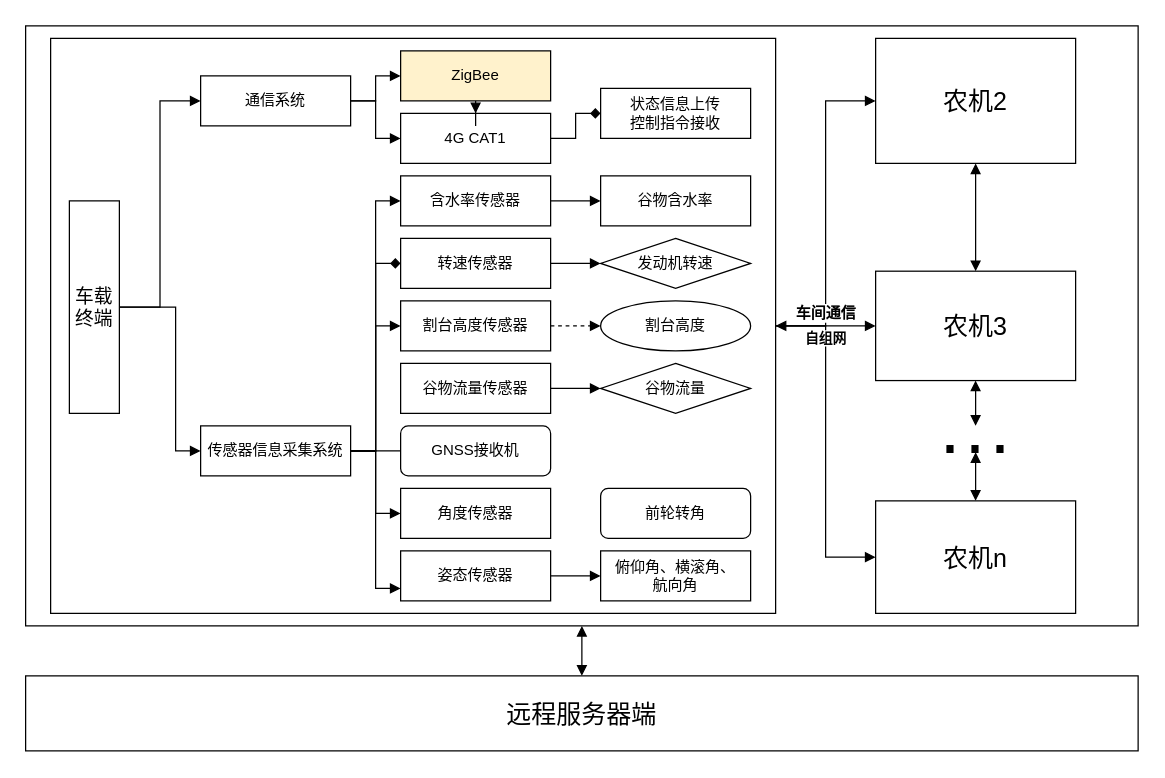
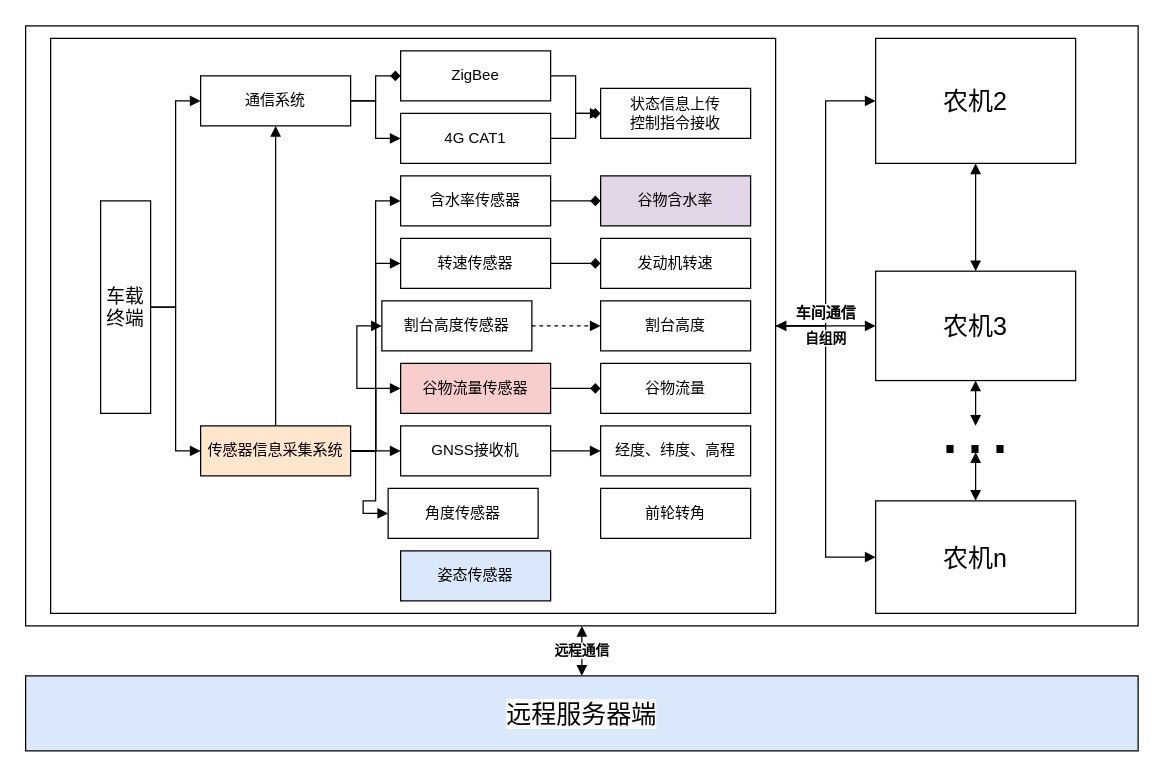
  <mxCell id="0" />
  <mxCell id="1" parent="0" />
  <mxCell id="2" style="edgeStyle=orthogonalEdgeStyle;rounded=0;orthogonalLoop=1;jettySize=auto;html=1;entryX=0.5;entryY=0;entryDx=0;entryDy=0;strokeColor=default;align=center;verticalAlign=middle;fontFamily=Helvetica;fontSize=11;fontColor=default;labelBackgroundColor=default;endArrow=block;endFill=1;startArrow=block;startFill=1;" parent="1" source="3" target="54" edge="1"><mxGeometry relative="1" as="geometry" /></mxCell>
  <mxCell id="3" value="" style="rounded=0;whiteSpace=wrap;html=1;fontFamily=Helvetica;fontSize=11;fontColor=default;labelBackgroundColor=default;" parent="1" vertex="1"><mxGeometry x="20" y="20" width="890" height="480" as="geometry" /></mxCell>
  <mxCell id="4" value="" style="edgeStyle=orthogonalEdgeStyle;rounded=0;orthogonalLoop=1;jettySize=auto;html=1;strokeColor=default;align=center;verticalAlign=middle;fontFamily=Helvetica;fontSize=11;fontColor=default;labelBackgroundColor=default;endArrow=block;endFill=1;" parent="1" source="7" target="38" edge="1"><mxGeometry relative="1" as="geometry" /></mxCell>
  <mxCell id="5" style="edgeStyle=orthogonalEdgeStyle;rounded=0;orthogonalLoop=1;jettySize=auto;html=1;entryX=0;entryY=0.5;entryDx=0;entryDy=0;strokeColor=default;align=center;verticalAlign=middle;fontFamily=Helvetica;fontSize=11;fontColor=default;labelBackgroundColor=default;endArrow=block;endFill=1;" parent="1" source="7" target="35" edge="1"><mxGeometry relative="1" as="geometry" /></mxCell>
  <mxCell id="6" style="edgeStyle=orthogonalEdgeStyle;rounded=0;orthogonalLoop=1;jettySize=auto;html=1;entryX=0;entryY=0.5;entryDx=0;entryDy=0;strokeColor=default;align=center;verticalAlign=middle;fontFamily=Helvetica;fontSize=11;fontColor=default;labelBackgroundColor=default;endArrow=block;endFill=1;startArrow=block;startFill=1;" parent="1" source="7" target="40" edge="1"><mxGeometry relative="1" as="geometry" /></mxCell>
  <mxCell id="7" value="" style="rounded=0;whiteSpace=wrap;html=1;fontFamily=Helvetica;fontSize=11;fontColor=default;labelBackgroundColor=default;" parent="1" vertex="1"><mxGeometry x="40" y="30" width="580" height="460" as="geometry" /></mxCell>
  <mxCell id="8" style="edgeStyle=orthogonalEdgeStyle;rounded=0;orthogonalLoop=1;jettySize=auto;html=1;entryX=0;entryY=0.5;entryDx=0;entryDy=0;strokeColor=default;align=center;verticalAlign=middle;fontFamily=Helvetica;fontSize=11;fontColor=default;labelBackgroundColor=default;endArrow=block;endFill=1;" parent="1" source="9" target="12" edge="1"><mxGeometry relative="1" as="geometry" /></mxCell>
- <mxCell id="9" value="&lt;font style=&quot;font-size: 15px;&quot;&gt;车载终端&lt;/font&gt;" style="rounded=0;whiteSpace=wrap;html=1;" parent="1" vertex="1"><mxGeometry x="55" y="160" width="40" height="170" as="geometry" /></mxCell>
+ <mxCell id="9" value="&lt;font style=&quot;font-size: 15px;&quot;&gt;车载终端&lt;/font&gt;" style="rounded=0;whiteSpace=wrap;html=1;" parent="1" vertex="1"><mxGeometry x="80" y="160" width="40" height="170" as="geometry" /></mxCell>
  <mxCell id="10" value="" style="edgeStyle=orthogonalEdgeStyle;rounded=0;orthogonalLoop=1;jettySize=auto;html=1;strokeColor=default;align=center;verticalAlign=middle;fontFamily=Helvetica;fontSize=11;fontColor=default;labelBackgroundColor=default;endArrow=block;endFill=1;" parent="1" source="12" target="22" edge="1"><mxGeometry relative="1" as="geometry" /></mxCell>
- <mxCell id="11" style="edgeStyle=orthogonalEdgeStyle;rounded=0;orthogonalLoop=1;jettySize=auto;html=1;entryX=0;entryY=0.5;entryDx=0;entryDy=0;strokeColor=default;align=center;verticalAlign=middle;fontFamily=Helvetica;fontSize=11;fontColor=default;labelBackgroundColor=default;endArrow=block;endFill=1;" parent="1" source="12" target="24" edge="1"><mxGeometry relative="1" as="geometry" /></mxCell>
+ <mxCell id="11" style="edgeStyle=orthogonalEdgeStyle;rounded=0;orthogonalLoop=1;jettySize=auto;html=1;entryX=0;entryY=0.5;entryDx=0;entryDy=0;strokeColor=default;align=center;verticalAlign=middle;fontFamily=Helvetica;fontSize=11;fontColor=default;labelBackgroundColor=default;endArrow=diamond;endFill=1;" parent="1" source="12" target="24" edge="1"><mxGeometry relative="1" as="geometry" /></mxCell>
  <mxCell id="12" value="通信系统" style="rounded=0;whiteSpace=wrap;html=1;" parent="1" vertex="1"><mxGeometry x="160" y="60" width="120" height="40" as="geometry" /></mxCell>
- <mxCell id="13" style="edgeStyle=orthogonalEdgeStyle;rounded=0;orthogonalLoop=1;jettySize=auto;html=1;entryX=0;entryY=0.5;entryDx=0;entryDy=0;strokeColor=default;align=center;verticalAlign=middle;fontFamily=Helvetica;fontSize=11;fontColor=default;labelBackgroundColor=default;endArrow=none;endFill=1;" parent="1" source="20" target="26" edge="1"><mxGeometry relative="1" as="geometry" /></mxCell>
+ <mxCell id="13" style="edgeStyle=orthogonalEdgeStyle;rounded=0;orthogonalLoop=1;jettySize=auto;html=1;entryX=0;entryY=0.5;entryDx=0;entryDy=0;strokeColor=default;align=center;verticalAlign=middle;fontFamily=Helvetica;fontSize=11;fontColor=default;labelBackgroundColor=default;endArrow=block;endFill=1;" parent="1" source="20" target="26" edge="1"><mxGeometry relative="1" as="geometry" /></mxCell>
  <mxCell id="14" style="edgeStyle=orthogonalEdgeStyle;rounded=0;orthogonalLoop=1;jettySize=auto;html=1;entryX=0;entryY=0.5;entryDx=0;entryDy=0;strokeColor=default;align=center;verticalAlign=middle;fontFamily=Helvetica;fontSize=11;fontColor=default;labelBackgroundColor=default;endArrow=block;endFill=1;" parent="1" source="20" target="27" edge="1"><mxGeometry relative="1" as="geometry" /></mxCell>
- <mxCell id="15" style="edgeStyle=orthogonalEdgeStyle;rounded=0;orthogonalLoop=1;jettySize=auto;html=1;entryX=0;entryY=0.75;entryDx=0;entryDy=0;strokeColor=default;align=center;verticalAlign=middle;fontFamily=Helvetica;fontSize=11;fontColor=default;labelBackgroundColor=default;endArrow=block;endFill=1;" parent="1" source="20" target="29" edge="1"><mxGeometry relative="1" as="geometry" /></mxCell>
+ <mxCell id="15" style="edgeStyle=orthogonalEdgeStyle;rounded=0;orthogonalLoop=1;jettySize=auto;html=1;strokeColor=default;align=center;verticalAlign=middle;fontFamily=Helvetica;fontSize=11;fontColor=default;labelBackgroundColor=default;endArrow=block;endFill=1;" parent="1" source="20" target="12" edge="1"><mxGeometry relative="1" as="geometry" /></mxCell>
+ <mxCell id="16" style="edgeStyle=orthogonalEdgeStyle;rounded=0;orthogonalLoop=1;jettySize=auto;html=1;entryX=0;entryY=0.5;entryDx=0;entryDy=0;strokeColor=default;align=center;verticalAlign=middle;fontFamily=Helvetica;fontSize=11;fontColor=default;labelBackgroundColor=default;endArrow=block;endFill=1;" parent="1" source="20" target="43" edge="1"><mxGeometry relative="1" as="geometry" /></mxCell>
  <mxCell id="17" style="edgeStyle=orthogonalEdgeStyle;rounded=0;orthogonalLoop=1;jettySize=auto;html=1;entryX=0;entryY=0.5;entryDx=0;entryDy=0;strokeColor=default;align=center;verticalAlign=middle;fontFamily=Helvetica;fontSize=11;fontColor=default;labelBackgroundColor=default;endArrow=block;endFill=1;" parent="1" source="20" target="45" edge="1"><mxGeometry relative="1" as="geometry" /></mxCell>
- <mxCell id="18" style="edgeStyle=orthogonalEdgeStyle;rounded=0;orthogonalLoop=1;jettySize=auto;html=1;entryX=0;entryY=0.5;entryDx=0;entryDy=0;strokeColor=default;align=center;verticalAlign=middle;fontFamily=Helvetica;fontSize=11;fontColor=default;labelBackgroundColor=default;endArrow=diamond;endFill=1;" parent="1" source="20" target="47" edge="1"><mxGeometry relative="1" as="geometry" /></mxCell>
+ <mxCell id="18" style="edgeStyle=orthogonalEdgeStyle;rounded=0;orthogonalLoop=1;jettySize=auto;html=1;entryX=0;entryY=0.5;entryDx=0;entryDy=0;strokeColor=default;align=center;verticalAlign=middle;fontFamily=Helvetica;fontSize=11;fontColor=default;labelBackgroundColor=default;endArrow=block;endFill=1;" parent="1" source="20" target="47" edge="1"><mxGeometry relative="1" as="geometry" /></mxCell>
  <mxCell id="19" style="edgeStyle=orthogonalEdgeStyle;rounded=0;orthogonalLoop=1;jettySize=auto;html=1;entryX=0;entryY=0.5;entryDx=0;entryDy=0;strokeColor=default;align=center;verticalAlign=middle;fontFamily=Helvetica;fontSize=11;fontColor=default;labelBackgroundColor=default;endArrow=block;endFill=1;" parent="1" source="20" target="52" edge="1"><mxGeometry relative="1" as="geometry" /></mxCell>
- <mxCell id="20" value="传感器信息采集系统" style="rounded=0;whiteSpace=wrap;html=1;" parent="1" vertex="1"><mxGeometry x="160" y="340" width="120" height="40" as="geometry" /></mxCell>
+ <mxCell id="20" value="传感器信息采集系统" style="rounded=0;whiteSpace=wrap;html=1;fillColor=#ffe6cc;" parent="1" vertex="1"><mxGeometry x="160" y="340" width="120" height="40" as="geometry" /></mxCell>
  <mxCell id="21" style="edgeStyle=orthogonalEdgeStyle;rounded=0;orthogonalLoop=1;jettySize=auto;html=1;entryX=0;entryY=0.5;entryDx=0;entryDy=0;strokeColor=default;align=center;verticalAlign=middle;fontFamily=Helvetica;fontSize=11;fontColor=default;labelBackgroundColor=default;endArrow=diamond;endFill=1;" parent="1" source="22" target="34" edge="1"><mxGeometry relative="1" as="geometry" /></mxCell>
  <mxCell id="22" value="4G CAT1" style="whiteSpace=wrap;html=1;rounded=0;" parent="1" vertex="1"><mxGeometry x="320" y="90" width="120" height="40" as="geometry" /></mxCell>
- <mxCell id="23" style="edgeStyle=orthogonalEdgeStyle;rounded=0;orthogonalLoop=1;jettySize=auto;html=1;strokeColor=default;align=center;verticalAlign=middle;fontFamily=Helvetica;fontSize=11;fontColor=default;labelBackgroundColor=default;endArrow=block;endFill=1;" parent="1" source="24" target="22" edge="1"><mxGeometry relative="1" as="geometry" /></mxCell>
- <mxCell id="24" value="ZigBee" style="whiteSpace=wrap;html=1;rounded=0;fillColor=#fff2cc;" parent="1" vertex="1"><mxGeometry x="320" y="40" width="120" height="40" as="geometry" /></mxCell>
- <mxCell id="26" value="GNSS接收机" style="whiteSpace=wrap;html=1;rounded=1;" parent="1" vertex="1"><mxGeometry x="320" y="340" width="120" height="40" as="geometry" /></mxCell>
- <mxCell id="27" value="角度传感器" style="whiteSpace=wrap;html=1;rounded=0;" parent="1" vertex="1"><mxGeometry x="320" y="390" width="120" height="40" as="geometry" /></mxCell>
- <mxCell id="28" style="edgeStyle=orthogonalEdgeStyle;rounded=0;orthogonalLoop=1;jettySize=auto;html=1;entryX=0;entryY=0.5;entryDx=0;entryDy=0;strokeColor=default;align=center;verticalAlign=middle;fontFamily=Helvetica;fontSize=11;fontColor=default;labelBackgroundColor=default;endArrow=block;endFill=1;" parent="1" source="29" target="32" edge="1"><mxGeometry relative="1" as="geometry" /></mxCell>
- <mxCell id="29" value="姿态传感器" style="whiteSpace=wrap;html=1;rounded=0;" parent="1" vertex="1"><mxGeometry x="320" y="440" width="120" height="40" as="geometry" /></mxCell>
- <mxCell id="31" value="前轮转角" style="whiteSpace=wrap;html=1;rounded=1;" parent="1" vertex="1"><mxGeometry x="480" y="390" width="120" height="40" as="geometry" /></mxCell>
- <mxCell id="32" value="俯仰角、横滚角、&lt;div&gt;航向角&lt;/div&gt;" style="whiteSpace=wrap;html=1;rounded=0;" parent="1" vertex="1"><mxGeometry x="480" y="440" width="120" height="40" as="geometry" /></mxCell>
+ <mxCell id="23" style="edgeStyle=orthogonalEdgeStyle;rounded=0;orthogonalLoop=1;jettySize=auto;html=1;entryX=0;entryY=0.5;entryDx=0;entryDy=0;strokeColor=default;align=center;verticalAlign=middle;fontFamily=Helvetica;fontSize=11;fontColor=default;labelBackgroundColor=default;endArrow=block;endFill=1;" parent="1" source="24" target="34" edge="1"><mxGeometry relative="1" as="geometry" /></mxCell>
+ <mxCell id="24" value="ZigBee" style="whiteSpace=wrap;html=1;rounded=0;" parent="1" vertex="1"><mxGeometry x="320" y="40" width="120" height="40" as="geometry" /></mxCell>
+ <mxCell id="25" style="edgeStyle=orthogonalEdgeStyle;rounded=0;orthogonalLoop=1;jettySize=auto;html=1;entryX=0;entryY=0.5;entryDx=0;entryDy=0;endArrow=block;endFill=1;" parent="1" source="26" target="30" edge="1"><mxGeometry relative="1" as="geometry" /></mxCell>
+ <mxCell id="26" value="GNSS接收机" style="whiteSpace=wrap;html=1;rounded=0;" parent="1" vertex="1"><mxGeometry x="320" y="340" width="120" height="40" as="geometry" /></mxCell>
+ <mxCell id="27" value="角度传感器" style="whiteSpace=wrap;html=1;rounded=0;" parent="1" vertex="1"><mxGeometry x="310" y="390" width="120" height="40" as="geometry" /></mxCell>
+ <mxCell id="29" value="姿态传感器" style="whiteSpace=wrap;html=1;rounded=0;fillColor=#dae8fc;" parent="1" vertex="1"><mxGeometry x="320" y="440" width="120" height="40" as="geometry" /></mxCell>
+ <mxCell id="30" value="经度、纬度、高程" style="whiteSpace=wrap;html=1;rounded=0;" parent="1" vertex="1"><mxGeometry x="480" y="340" width="120" height="40" as="geometry" /></mxCell>
+ <mxCell id="31" value="前轮转角" style="whiteSpace=wrap;html=1;rounded=0;" parent="1" vertex="1"><mxGeometry x="480" y="390" width="120" height="40" as="geometry" /></mxCell>
  <mxCell id="33" style="edgeStyle=orthogonalEdgeStyle;rounded=0;orthogonalLoop=1;jettySize=auto;html=1;strokeColor=default;align=center;verticalAlign=middle;fontFamily=Helvetica;fontSize=11;fontColor=default;labelBackgroundColor=default;endArrow=block;endFill=1;" parent="1" source="9" edge="1"><mxGeometry relative="1" as="geometry"><mxPoint x="160" y="360" as="targetPoint" /><Array as="points"><mxPoint x="140" y="245" /><mxPoint x="140" y="360" /></Array></mxGeometry></mxCell>
  <mxCell id="34" value="状态信息上传&lt;div&gt;控制指令接收&lt;/div&gt;" style="whiteSpace=wrap;html=1;rounded=0;" parent="1" vertex="1"><mxGeometry x="480" y="70" width="120" height="40" as="geometry" /></mxCell>
  <mxCell id="35" value="&lt;font style=&quot;font-size: 20px;&quot;&gt;农机2&lt;/font&gt;" style="rounded=0;whiteSpace=wrap;html=1;fontFamily=Helvetica;fontSize=11;fontColor=default;labelBackgroundColor=default;strokeColor=default;align=center;verticalAlign=middle;fillColor=default;" parent="1" vertex="1"><mxGeometry x="700" y="30" width="160" height="100" as="geometry" /></mxCell>
  <mxCell id="36" style="edgeStyle=orthogonalEdgeStyle;rounded=0;orthogonalLoop=1;jettySize=auto;html=1;entryX=0.5;entryY=1;entryDx=0;entryDy=0;strokeColor=default;align=center;verticalAlign=middle;fontFamily=Helvetica;fontSize=11;fontColor=default;labelBackgroundColor=default;endArrow=block;endFill=1;startArrow=block;startFill=1;" parent="1" source="38" target="35" edge="1"><mxGeometry relative="1" as="geometry" /></mxCell>
  <mxCell id="37" style="edgeStyle=orthogonalEdgeStyle;rounded=0;orthogonalLoop=1;jettySize=auto;html=1;startArrow=block;startFill=1;endArrow=block;endFill=1;" parent="1" source="38" edge="1"><mxGeometry relative="1" as="geometry"><mxPoint x="780" y="340" as="targetPoint" /></mxGeometry></mxCell>
  <mxCell id="38" value="&lt;font style=&quot;font-size: 20px;&quot;&gt;农机3&lt;/font&gt;" style="rounded=0;whiteSpace=wrap;html=1;fontFamily=Helvetica;fontSize=11;fontColor=default;labelBackgroundColor=default;strokeColor=default;align=center;verticalAlign=middle;fillColor=default;" parent="1" vertex="1"><mxGeometry x="700" y="216.25" width="160" height="87.5" as="geometry" /></mxCell>
  <mxCell id="39" style="edgeStyle=orthogonalEdgeStyle;rounded=0;orthogonalLoop=1;jettySize=auto;html=1;startArrow=block;startFill=1;endArrow=block;endFill=1;" parent="1" source="40" target="57" edge="1"><mxGeometry relative="1" as="geometry" /></mxCell>
  <mxCell id="40" value="&lt;font style=&quot;font-size: 20px;&quot;&gt;农机n&lt;/font&gt;" style="rounded=0;whiteSpace=wrap;html=1;fontFamily=Helvetica;fontSize=11;fontColor=default;labelBackgroundColor=default;strokeColor=default;align=center;verticalAlign=middle;fillColor=default;" parent="1" vertex="1"><mxGeometry x="700" y="400" width="160" height="90" as="geometry" /></mxCell>
  <mxCell id="41" value="&lt;font style=&quot;font-size: 12px;&quot;&gt;车间通信&lt;/font&gt;" style="text;strokeColor=none;fillColor=none;html=1;fontSize=11;fontStyle=1;verticalAlign=middle;align=center;fontFamily=Helvetica;fontColor=default;labelBackgroundColor=default;" parent="1" vertex="1"><mxGeometry x="610" y="230" width="100" height="40" as="geometry" /></mxCell>
- <mxCell id="42" style="edgeStyle=orthogonalEdgeStyle;rounded=0;orthogonalLoop=1;jettySize=auto;html=1;entryX=0;entryY=0.5;entryDx=0;entryDy=0;strokeColor=default;align=center;verticalAlign=middle;fontFamily=Helvetica;fontSize=11;fontColor=default;labelBackgroundColor=default;endArrow=block;endFill=1;" parent="1" source="43" target="50" edge="1"><mxGeometry relative="1" as="geometry" /></mxCell>
- <mxCell id="43" value="谷物流量传感器" style="whiteSpace=wrap;html=1;rounded=0;" parent="1" vertex="1"><mxGeometry x="320" y="290" width="120" height="40" as="geometry" /></mxCell>
+ <mxCell id="42" style="edgeStyle=orthogonalEdgeStyle;rounded=0;orthogonalLoop=1;jettySize=auto;html=1;entryX=0;entryY=0.5;entryDx=0;entryDy=0;strokeColor=default;align=center;verticalAlign=middle;fontFamily=Helvetica;fontSize=11;fontColor=default;labelBackgroundColor=default;endArrow=diamond;endFill=1;" parent="1" source="43" target="50" edge="1"><mxGeometry relative="1" as="geometry" /></mxCell>
+ <mxCell id="43" value="谷物流量传感器" style="whiteSpace=wrap;html=1;rounded=0;fillColor=#f8cecc;" parent="1" vertex="1"><mxGeometry x="320" y="290" width="120" height="40" as="geometry" /></mxCell>
  <mxCell id="44" style="edgeStyle=orthogonalEdgeStyle;rounded=0;orthogonalLoop=1;jettySize=auto;html=1;entryX=0;entryY=0.5;entryDx=0;entryDy=0;strokeColor=default;align=center;verticalAlign=middle;fontFamily=Helvetica;fontSize=11;fontColor=default;labelBackgroundColor=default;endArrow=block;endFill=1;dashed=1;" parent="1" source="45" target="49" edge="1"><mxGeometry relative="1" as="geometry" /></mxCell>
- <mxCell id="45" value="割台高度传感器" style="whiteSpace=wrap;html=1;rounded=0;" parent="1" vertex="1"><mxGeometry x="320" y="240" width="120" height="40" as="geometry" /></mxCell>
- <mxCell id="46" style="edgeStyle=orthogonalEdgeStyle;rounded=0;orthogonalLoop=1;jettySize=auto;html=1;entryX=0;entryY=0.5;entryDx=0;entryDy=0;strokeColor=default;align=center;verticalAlign=middle;fontFamily=Helvetica;fontSize=11;fontColor=default;labelBackgroundColor=default;endArrow=block;endFill=1;" parent="1" source="47" target="48" edge="1"><mxGeometry relative="1" as="geometry" /></mxCell>
+ <mxCell id="45" value="割台高度传感器" style="whiteSpace=wrap;html=1;rounded=0;" parent="1" vertex="1"><mxGeometry x="305" y="240" width="120" height="40" as="geometry" /></mxCell>
+ <mxCell id="46" style="edgeStyle=orthogonalEdgeStyle;rounded=0;orthogonalLoop=1;jettySize=auto;html=1;entryX=0;entryY=0.5;entryDx=0;entryDy=0;strokeColor=default;align=center;verticalAlign=middle;fontFamily=Helvetica;fontSize=11;fontColor=default;labelBackgroundColor=default;endArrow=diamond;endFill=1;" parent="1" source="47" target="48" edge="1"><mxGeometry relative="1" as="geometry" /></mxCell>
  <mxCell id="47" value="转速传感器" style="whiteSpace=wrap;html=1;rounded=0;" parent="1" vertex="1"><mxGeometry x="320" y="190" width="120" height="40" as="geometry" /></mxCell>
- <mxCell id="48" value="发动机转速" style="rhombus;whiteSpace=wrap;html=1;" parent="1" vertex="1"><mxGeometry x="480" y="190" width="120" height="40" as="geometry" /></mxCell>
- <mxCell id="49" value="割台高度" style="ellipse;whiteSpace=wrap;html=1;" parent="1" vertex="1"><mxGeometry x="480" y="240" width="120" height="40" as="geometry" /></mxCell>
- <mxCell id="50" value="谷物流量" style="rhombus;whiteSpace=wrap;html=1;" parent="1" vertex="1"><mxGeometry x="480" y="290" width="120" height="40" as="geometry" /></mxCell>
- <mxCell id="51" style="edgeStyle=orthogonalEdgeStyle;rounded=0;orthogonalLoop=1;jettySize=auto;html=1;entryX=0;entryY=0.5;entryDx=0;entryDy=0;strokeColor=default;align=center;verticalAlign=middle;fontFamily=Helvetica;fontSize=11;fontColor=default;labelBackgroundColor=default;endArrow=block;endFill=1;" parent="1" source="52" target="53" edge="1"><mxGeometry relative="1" as="geometry" /></mxCell>
+ <mxCell id="48" value="发动机转速" style="whiteSpace=wrap;html=1;rounded=0;" parent="1" vertex="1"><mxGeometry x="480" y="190" width="120" height="40" as="geometry" /></mxCell>
+ <mxCell id="49" value="割台高度" style="whiteSpace=wrap;html=1;rounded=0;" parent="1" vertex="1"><mxGeometry x="480" y="240" width="120" height="40" as="geometry" /></mxCell>
+ <mxCell id="50" value="谷物流量" style="whiteSpace=wrap;html=1;rounded=0;" parent="1" vertex="1"><mxGeometry x="480" y="290" width="120" height="40" as="geometry" /></mxCell>
+ <mxCell id="51" style="edgeStyle=orthogonalEdgeStyle;rounded=0;orthogonalLoop=1;jettySize=auto;html=1;entryX=0;entryY=0.5;entryDx=0;entryDy=0;strokeColor=default;align=center;verticalAlign=middle;fontFamily=Helvetica;fontSize=11;fontColor=default;labelBackgroundColor=default;endArrow=diamond;endFill=1;" parent="1" source="52" target="53" edge="1"><mxGeometry relative="1" as="geometry" /></mxCell>
  <mxCell id="52" value="含水率传感器" style="whiteSpace=wrap;html=1;rounded=0;" parent="1" vertex="1"><mxGeometry x="320" y="140" width="120" height="40" as="geometry" /></mxCell>
- <mxCell id="53" value="谷物含水率" style="whiteSpace=wrap;html=1;rounded=0;" parent="1" vertex="1"><mxGeometry x="480" y="140" width="120" height="40" as="geometry" /></mxCell>
- <mxCell id="54" value="&lt;font style=&quot;font-size: 20px;&quot;&gt;远程服务器端&lt;/font&gt;" style="rounded=0;whiteSpace=wrap;html=1;fontFamily=Helvetica;fontSize=11;fontColor=default;labelBackgroundColor=default;" parent="1" vertex="1"><mxGeometry x="20" y="540" width="890" height="60" as="geometry" /></mxCell>
+ <mxCell id="53" value="谷物含水率" style="whiteSpace=wrap;html=1;rounded=0;fillColor=#e1d5e7;" parent="1" vertex="1"><mxGeometry x="480" y="140" width="120" height="40" as="geometry" /></mxCell>
+ <mxCell id="54" value="&lt;font style=&quot;font-size: 20px;&quot;&gt;远程服务器端&lt;/font&gt;" style="rounded=0;whiteSpace=wrap;html=1;fontFamily=Helvetica;fontSize=11;fontColor=default;labelBackgroundColor=default;fillColor=#dae8fc;" parent="1" vertex="1"><mxGeometry x="20" y="540" width="890" height="60" as="geometry" /></mxCell>
  <mxCell id="55" value="自组网" style="text;strokeColor=none;fillColor=none;html=1;fontSize=11;fontStyle=1;verticalAlign=middle;align=center;fontFamily=Helvetica;fontColor=default;labelBackgroundColor=default;" parent="1" vertex="1"><mxGeometry x="610" y="250" width="100" height="40" as="geometry" /></mxCell>
+ <mxCell id="56" value="远程通信" style="text;strokeColor=none;fillColor=none;html=1;fontSize=11;fontStyle=1;verticalAlign=middle;align=center;fontFamily=Helvetica;fontColor=default;labelBackgroundColor=default;" parent="1" vertex="1"><mxGeometry x="415" y="500" width="100" height="40" as="geometry" /></mxCell>
  <mxCell id="57" value="&lt;font style=&quot;font-size: 60px;&quot;&gt;···&lt;br&gt;&lt;/font&gt;" style="text;html=1;align=center;verticalAlign=middle;whiteSpace=wrap;rounded=0;" parent="1" vertex="1"><mxGeometry x="750" y="346" width="60" height="15" as="geometry" /></mxCell>
